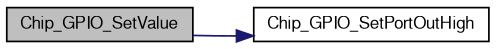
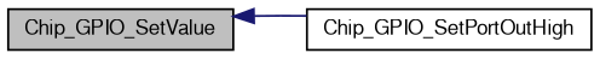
  digraph {
    rankdir=LR
    node [color=black fontname=FreeSans fontsize=10 shape=record style=filled]
    n1 [fillcolor=grey75 fontcolor=black height=0.2 label=Chip_GPIO_SetValue width=0.4]
    n2 [fillcolor=white height=0.2 label=Chip_GPIO_SetPortOutHigh width=0.4]
-   n1 -> n2 [color=midnightblue fontname=FreeSans fontsize=10 labelfontname=FreeSans labelfontsize=10 style=solid]
+   n2 -> n1 [color=midnightblue fontname=FreeSans fontsize=10 labelfontname=FreeSans labelfontsize=10 style=solid]
  }
